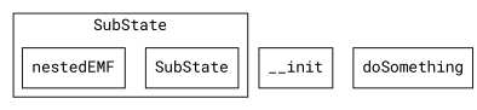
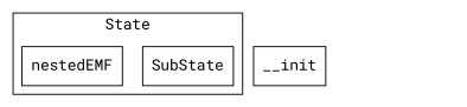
  digraph {
    fontname="Roboto Mono"
    node [shape=box fontname="Roboto Mono"]
    n1 [height=0.5 label=SubState width=1.1111]
    n2 [height=0.5 label=nestedEMF width=1.2778]
    __init [height=0.5 width=0.75]
-   n4 [height=0.5 label=doSomething width=1.4722]
    subgraph cluster_1 {
-     label=SubState
+     label=State
      n1
      n2
    }
  }
